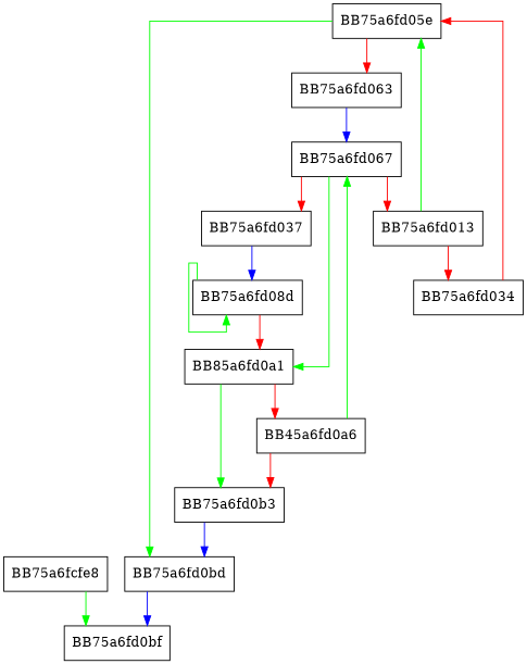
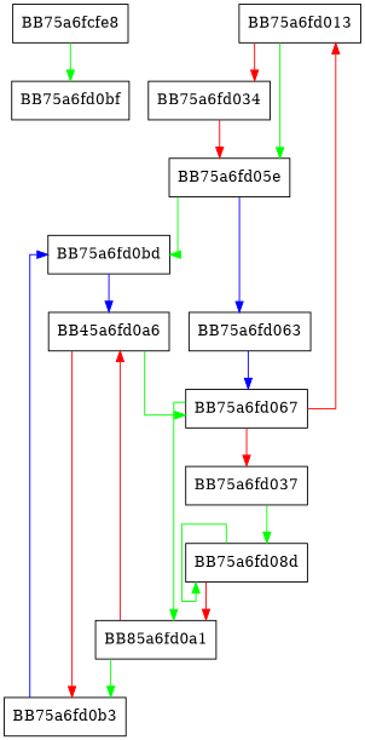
  digraph {
    splines=ortho
    node [shape=box]
    edge [color=red]
    BB75a6fcfe8
    BB75a6fd0bf
    BB75a6fd013
    BB75a6fd05e
    BB75a6fd034
    BB75a6fd0bd
    BB75a6fd063
    BB75a6fd067
    n9 [label=BB85a6fd0a1]
    n10 [label=BB75a6fd037]
    BB75a6fd0b3
    n12 [label=BB45a6fd0a6]
    BB75a6fd08d
    BB75a6fcfe8 -> BB75a6fd0bf [color=green]
    BB75a6fd013 -> BB75a6fd05e [color=green]
    BB75a6fd013 -> BB75a6fd034
    BB75a6fd05e -> BB75a6fd0bd [color=green]
-   BB75a6fd05e -> BB75a6fd063
+   BB75a6fd05e -> BB75a6fd063 [color=blue]
    BB75a6fd034 -> BB75a6fd05e
-   BB75a6fd0bd -> BB75a6fd0bf [color=blue]
+   BB75a6fd0bd -> n12 [color=blue]
    BB75a6fd063 -> BB75a6fd067 [color=blue]
    BB75a6fd067 -> BB75a6fd013
    BB75a6fd067 -> n9 [color=green]
    BB75a6fd067 -> n10
    n9 -> BB75a6fd0b3 [color=green]
    n9 -> n12
-   n10 -> BB75a6fd08d [color=blue]
+   n10 -> BB75a6fd08d [color=green]
    BB75a6fd0b3 -> BB75a6fd0bd [color=blue]
    n12 -> BB75a6fd067 [color=green]
    n12 -> BB75a6fd0b3
    BB75a6fd08d -> n9
    BB75a6fd08d -> BB75a6fd08d [color=green]
  }
